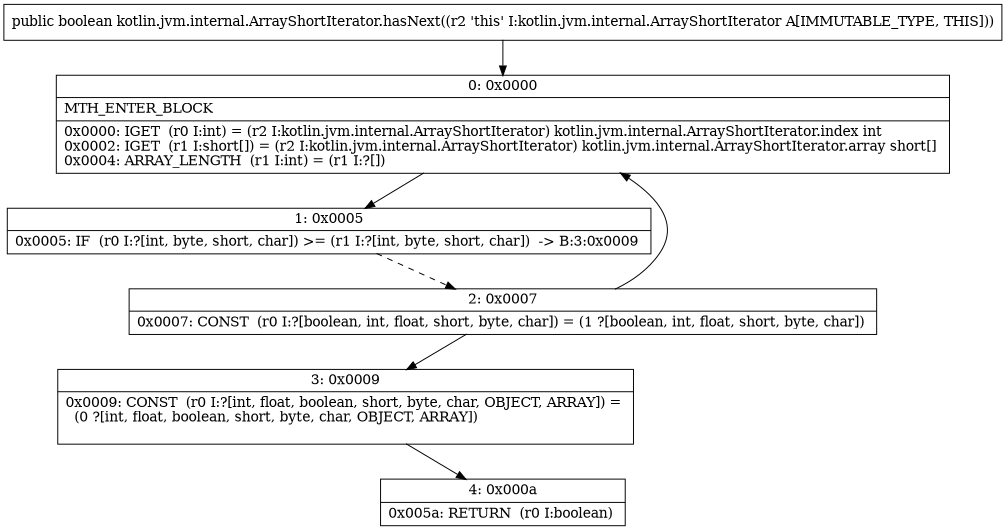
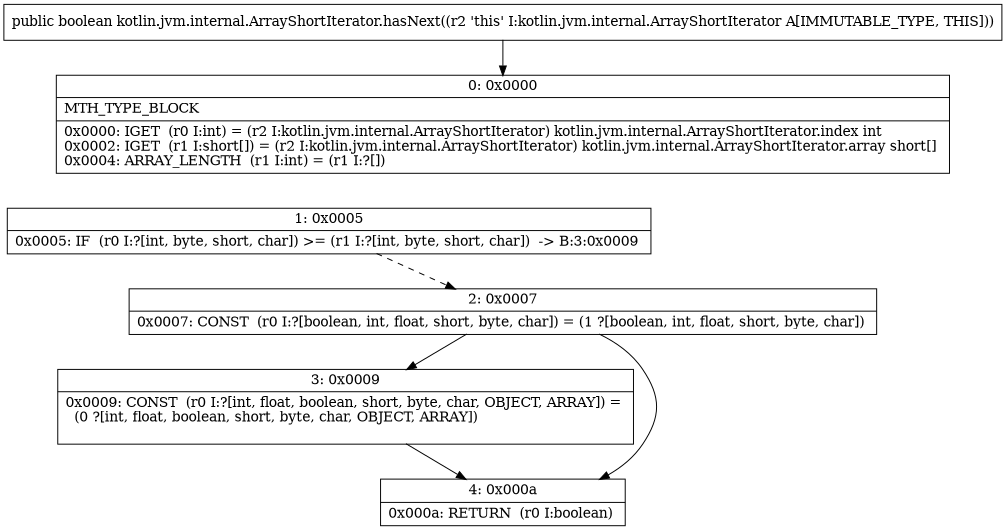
  digraph {
    node [shape=record]
-   n1 [label="{0\:\ 0x0000|MTH_ENTER_BLOCK\l|0x0000: IGET  (r0 I:int) = (r2 I:kotlin.jvm.internal.ArrayShortIterator) kotlin.jvm.internal.ArrayShortIterator.index int \l0x0002: IGET  (r1 I:short[]) = (r2 I:kotlin.jvm.internal.ArrayShortIterator) kotlin.jvm.internal.ArrayShortIterator.array short[] \l0x0004: ARRAY_LENGTH  (r1 I:int) = (r1 I:?[]) \l}"]
+   n1 [label="{0\:\ 0x0000|MTH_TYPE_BLOCK\l|0x0000: IGET  (r0 I:int) = (r2 I:kotlin.jvm.internal.ArrayShortIterator) kotlin.jvm.internal.ArrayShortIterator.index int \l0x0002: IGET  (r1 I:short[]) = (r2 I:kotlin.jvm.internal.ArrayShortIterator) kotlin.jvm.internal.ArrayShortIterator.array short[] \l0x0004: ARRAY_LENGTH  (r1 I:int) = (r1 I:?[]) \l}"]
    n2 [label="{1\:\ 0x0005|0x0005: IF  (r0 I:?[int, byte, short, char]) \>= (r1 I:?[int, byte, short, char])  \-\> B:3:0x0009 \l}"]
    n3 [label="{2\:\ 0x0007|0x0007: CONST  (r0 I:?[boolean, int, float, short, byte, char]) = (1 ?[boolean, int, float, short, byte, char]) \l}"]
    n4 [label="{3\:\ 0x0009|0x0009: CONST  (r0 I:?[int, float, boolean, short, byte, char, OBJECT, ARRAY]) = \l  (0 ?[int, float, boolean, short, byte, char, OBJECT, ARRAY])\l \l}"]
-   n5 [label="{4\:\ 0x000a|0x005a: RETURN  (r0 I:boolean) \l}"]
+   n5 [label="{4\:\ 0x000a|0x000a: RETURN  (r0 I:boolean) \l}"]
    n6 [label="{public boolean kotlin.jvm.internal.ArrayShortIterator.hasNext((r2 'this' I:kotlin.jvm.internal.ArrayShortIterator A[IMMUTABLE_TYPE, THIS])) }"]
-   n1 -> n2
    n2 -> n3 [style=dashed]
    n3 -> n4
-   n3 -> n1
+   n3 -> n5
    n4 -> n5
    n6 -> n1
  }
